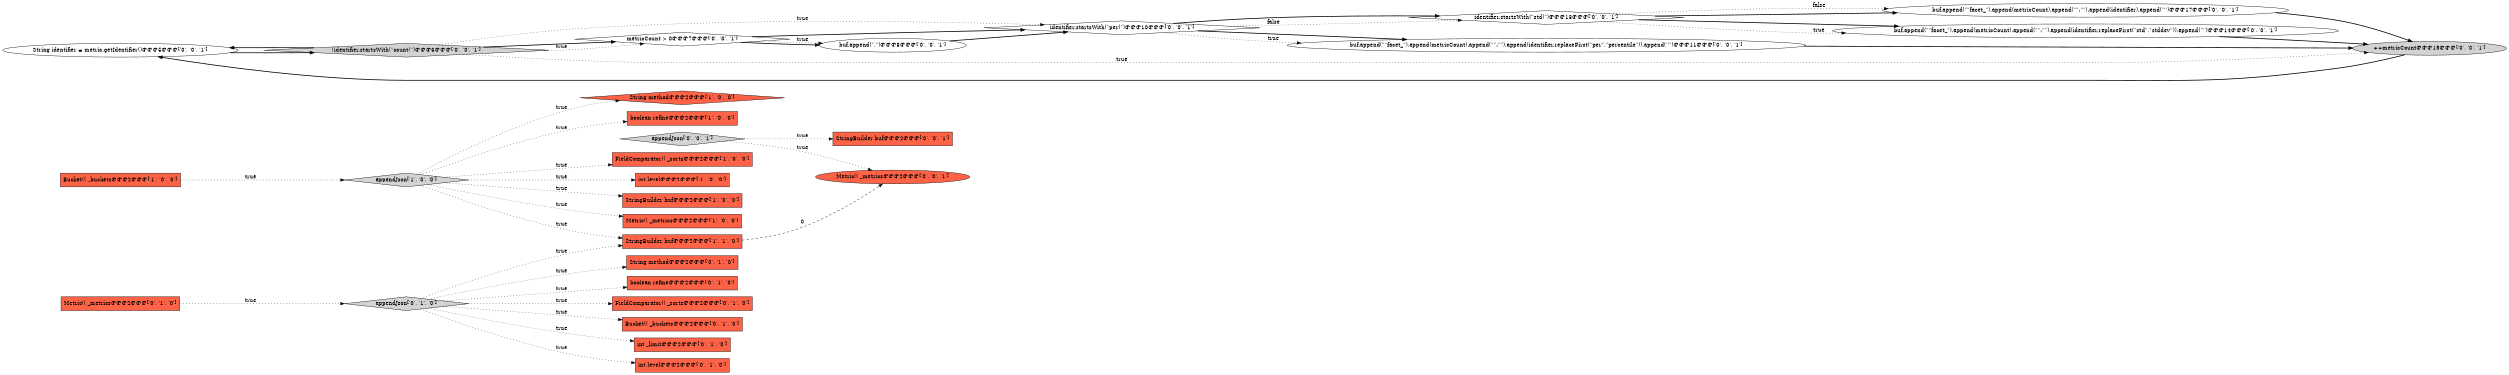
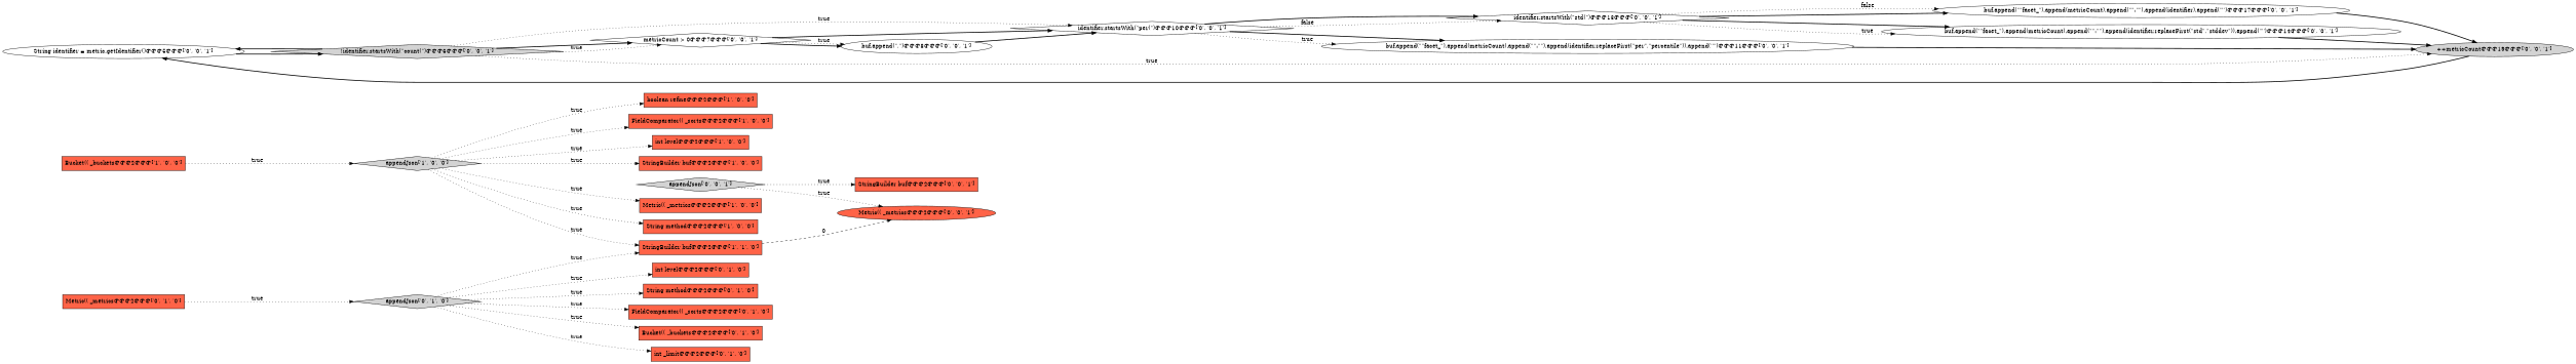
  digraph {
    rankdir=LR
    node [fillcolor=tomato shape=box style=filled]
    edge [style=dotted]
    n1 [label="Bucket(( _buckets@@@2@@@['1', '0', '0']"]
    n2 [fillcolor=lightgray label="appendJson['1', '0', '0']" shape=diamond]
    n3 [label="FieldComparator(( _sorts@@@2@@@['0', '1', '0']"]
    n4 [label="StringBuilder buf@@@2@@@['0', '0', '1']"]
    n5 [label="Bucket(( _buckets@@@2@@@['0', '1', '0']"]
    n6 [label="Metric(( _metrics@@@2@@@['0', '1', '0']"]
    n7 [fillcolor=lightgray label="appendJson['0', '1', '0']" shape=diamond]
    n8 [fillcolor=white label="String identifier = metric.getIdentifier()@@@5@@@['0', '0', '1']" shape=ellipse]
    n9 [fillcolor=lightgray label="!identifier.startsWith(\"count(\")@@@6@@@['0', '0', '1']" shape=diamond]
    n10 [fillcolor=white label="identifier.startsWith(\"per(\")@@@10@@@['0', '0', '1']" shape=diamond]
    n11 [fillcolor=lightgray label="++metricCount@@@19@@@['0', '0', '1']" shape=ellipse]
    n12 [fillcolor=white label="metricCount > 0@@@7@@@['0', '0', '1']" shape=diamond]
    n13 [fillcolor=white label="buf.append(\",\")@@@8@@@['0', '0', '1']" shape=ellipse]
    n14 [fillcolor=white label="buf.append(\"\"facet_\").append(metricCount).append(\"\":\"\").append(identifier.replaceFirst(\"per\",\"percentile\")).append('\"')@@@11@@@['0', '0', '1']" shape=ellipse]
    n15 [fillcolor=white label="identifier.startsWith(\"std(\")@@@13@@@['0', '0', '1']" shape=diamond]
    n16 [fillcolor=white label="buf.append(\"\"facet_\").append(metricCount).append(\"\":\"\").append(identifier.replaceFirst(\"std\",\"stddev\")).append('\"')@@@14@@@['0', '0', '1']" shape=ellipse]
    n17 [label="int _limit@@@2@@@['0', '1', '0']"]
    n18 [fillcolor=white label="buf.append(\"\"facet_\").append(metricCount).append(\"\":\"\").append(identifier).append('\"')@@@17@@@['0', '0', '1']" shape=ellipse]
    n19 [label="int level@@@2@@@['0', '1', '0']"]
-   n20 [label="String method@@@2@@@['1', '0', '0']" shape=diamond]
+   n20 [label="String method@@@2@@@['1', '0', '0']"]
    n21 [label="String method@@@2@@@['0', '1', '0']"]
    n22 [label="StringBuilder buf@@@2@@@['1', '1', '0']"]
-   n23 [label="boolean refine@@@2@@@['0', '1', '0']"]
    n24 [label="Metric(( _metrics@@@2@@@['0', '0', '1']" shape=ellipse]
    n25 [label="boolean refine@@@2@@@['1', '0', '0']"]
    n26 [label="FieldComparator(( _sorts@@@2@@@['1', '0', '0']"]
    n27 [label="int level@@@2@@@['1', '0', '0']"]
    n28 [label="StringBuilder buf@@@2@@@['1', '0', '0']"]
    n29 [label="Metric(( _metrics@@@2@@@['1', '0', '0']"]
    n30 [fillcolor=lightgray label="appendJson['0', '0', '1']" shape=diamond]
    n1 -> n2 [label=true]
    n2 -> n20 [label=true]
    n2 -> n22 [label=true]
    n2 -> n25 [label=true]
    n2 -> n26 [label=true]
    n2 -> n27 [label=true]
    n2 -> n28 [label=true]
    n2 -> n29 [label=true]
    n6 -> n7 [label=true]
    n7 -> n3 [label=true]
    n7 -> n5 [label=true]
    n7 -> n17 [label=true]
    n7 -> n19 [label=true]
    n7 -> n21 [label=true]
    n7 -> n22 [label=true]
-   n7 -> n23 [label=true]
    n8 -> n9 [style=bold]
    n9 -> n8 [style=bold]
    n9 -> n10 [label=true]
    n9 -> n11 [label=true]
    n9 -> n12 [label=true]
    n9 -> n12 [style=bold]
    n10 -> n14 [style=bold]
    n10 -> n14 [label=true]
    n10 -> n15 [style=bold]
    n10 -> n15 [label=false]
    n11 -> n8 [style=bold]
    n12 -> n10 [style=bold]
    n12 -> n13 [label=true]
    n12 -> n13 [style=bold]
    n13 -> n10 [style=bold]
    n14 -> n11 [style=bold]
    n15 -> n16 [label=true]
    n15 -> n16 [style=bold]
    n15 -> n18 [label=false]
    n15 -> n18 [style=bold]
    n16 -> n11 [style=bold]
    n18 -> n11 [style=bold]
    n22 -> n24 [label=0 style=dashed]
    n30 -> n4 [label=true]
    n30 -> n24 [label=true]
  }
